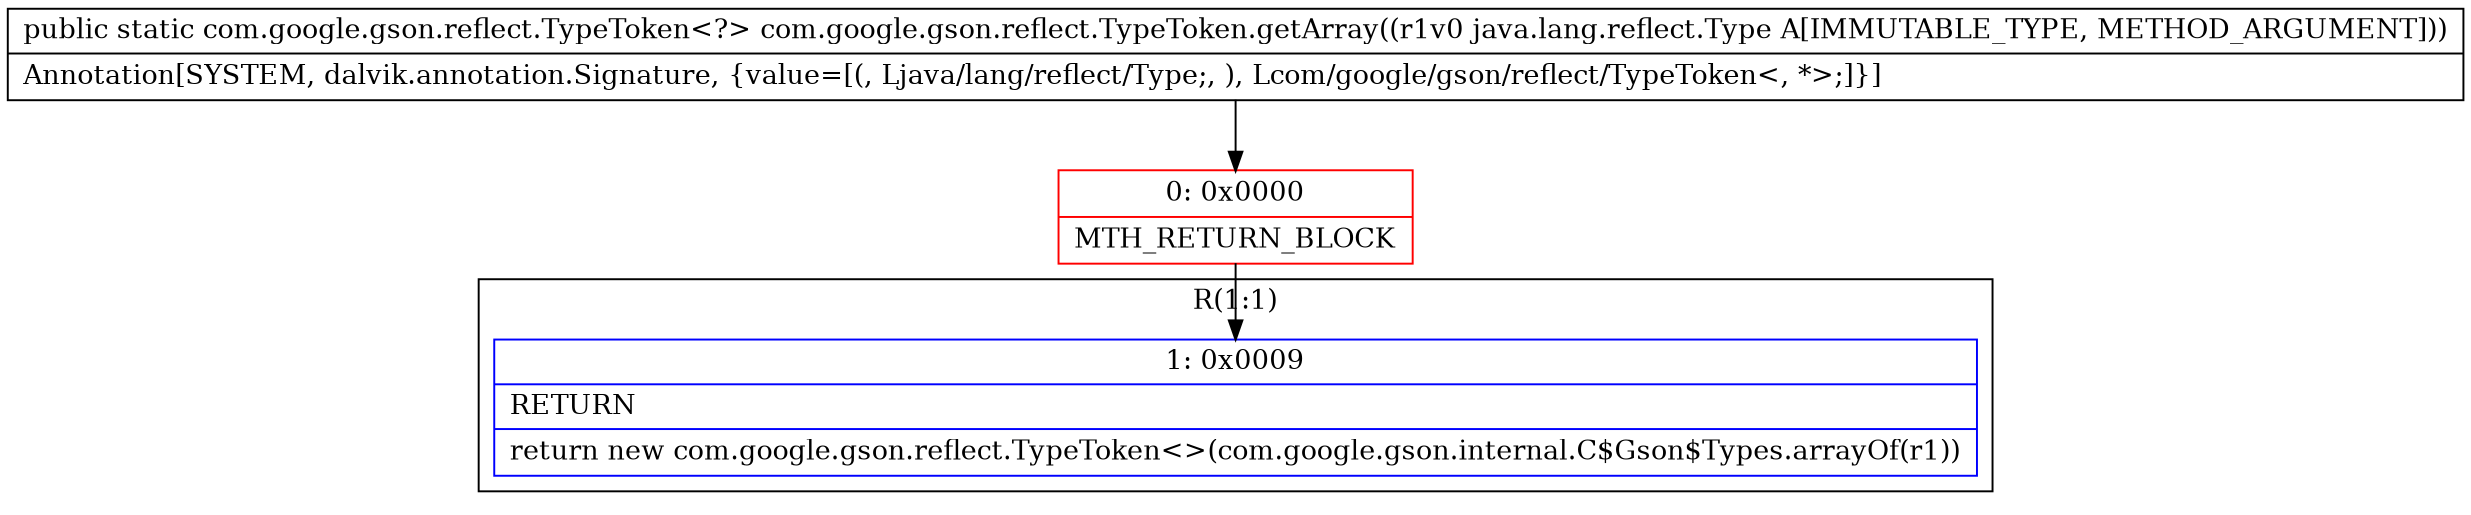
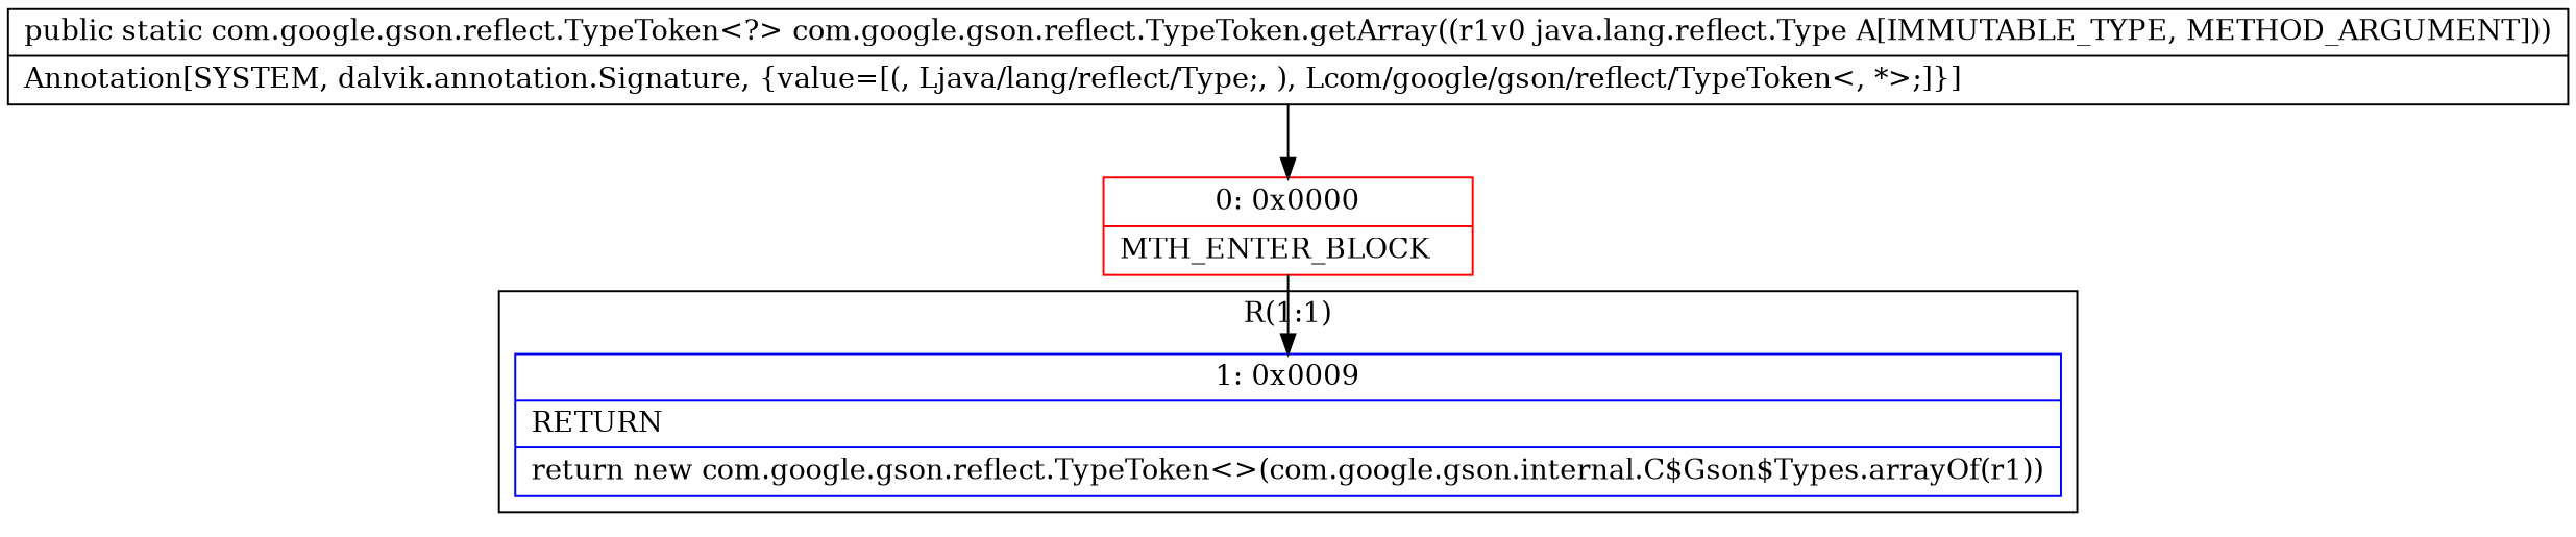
  digraph {
    node [shape=record]
    n1 [color=blue label="{1\:\ 0x0009|RETURN\l|return new com.google.gson.reflect.TypeToken\<\>(com.google.gson.internal.C$Gson$Types.arrayOf(r1))\l}"]
-   n2 [color=red label="{0\:\ 0x0000|MTH_RETURN_BLOCK\l}"]
+   n2 [color=red label="{0\:\ 0x0000|MTH_ENTER_BLOCK\l}"]
    n3 [label="{public static com.google.gson.reflect.TypeToken\<?\> com.google.gson.reflect.TypeToken.getArray((r1v0 java.lang.reflect.Type A[IMMUTABLE_TYPE, METHOD_ARGUMENT]))  | Annotation[SYSTEM, dalvik.annotation.Signature, \{value=[(, Ljava\/lang\/reflect\/Type;, ), Lcom\/google\/gson\/reflect\/TypeToken\<, *\>;]\}]\l}"]
    subgraph cluster_1 {
      label="R(1:1)"
      n1
    }
    n2 -> n1
    n3 -> n2
  }
